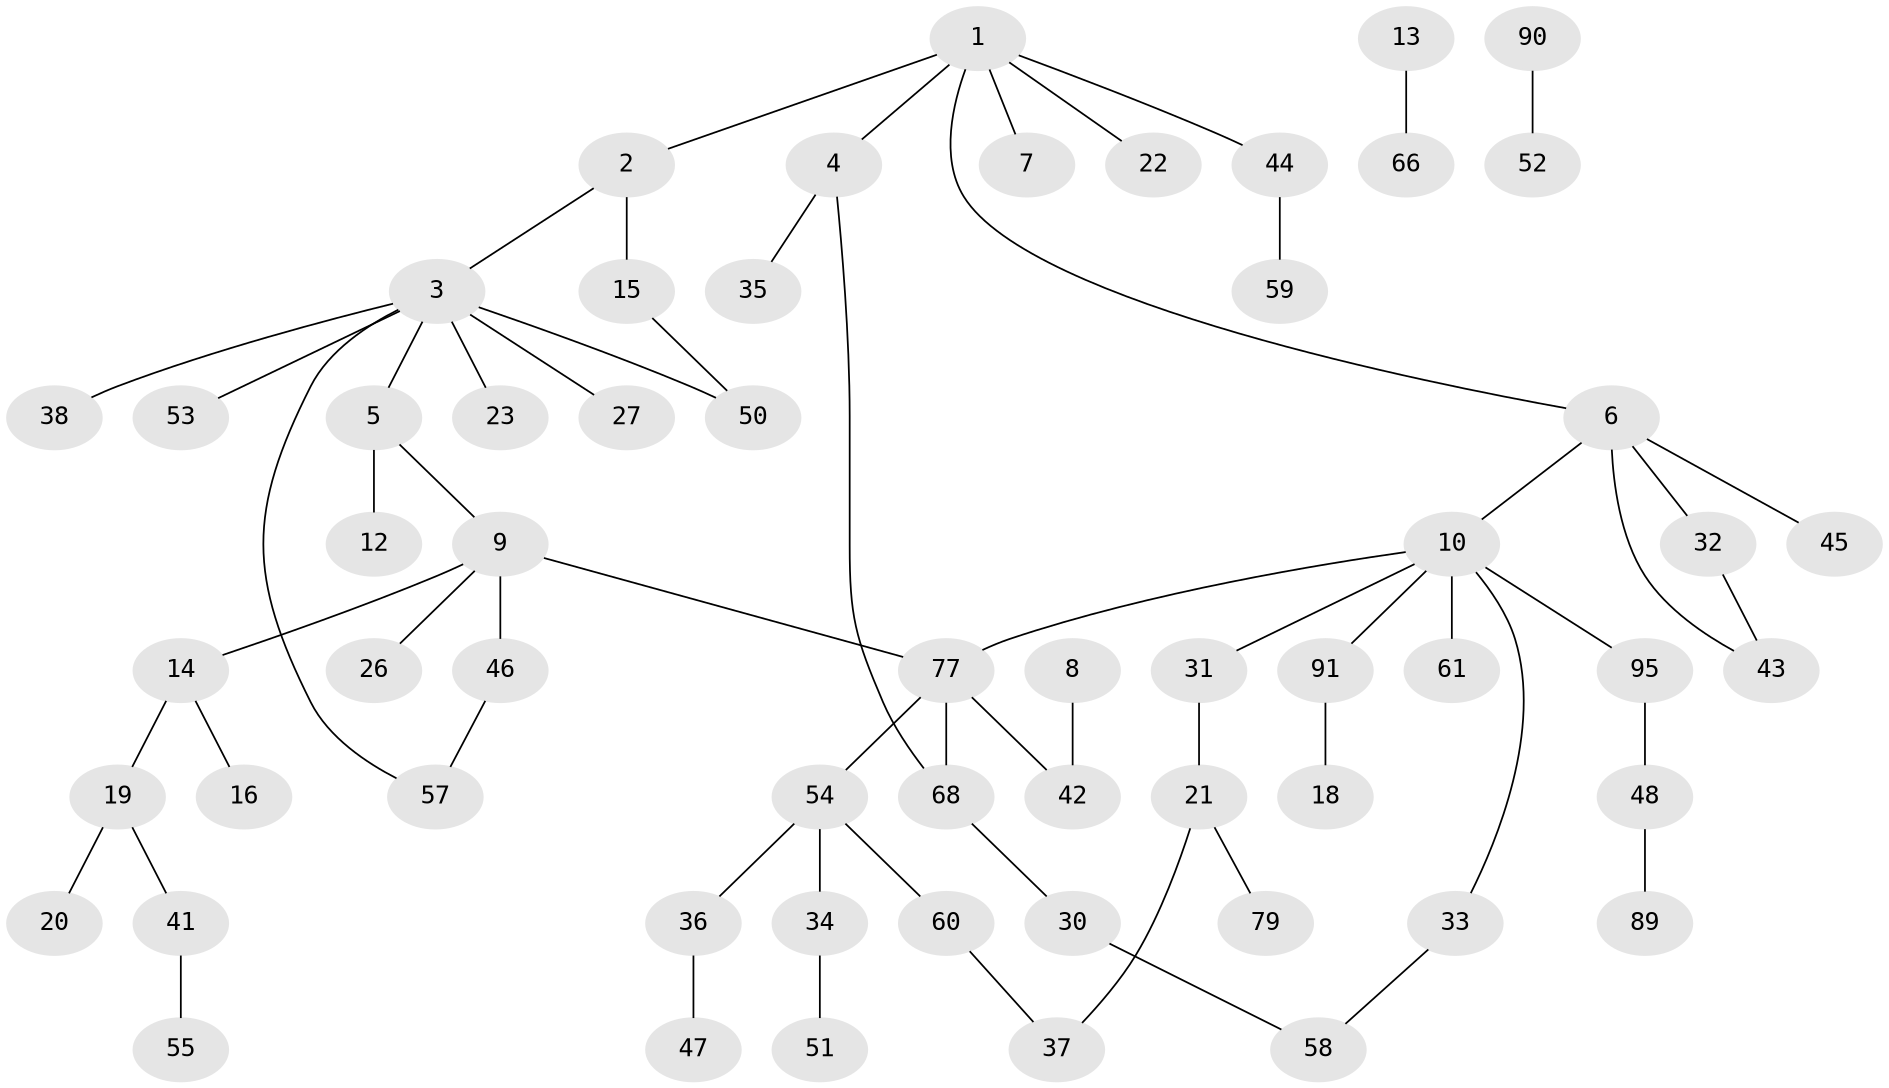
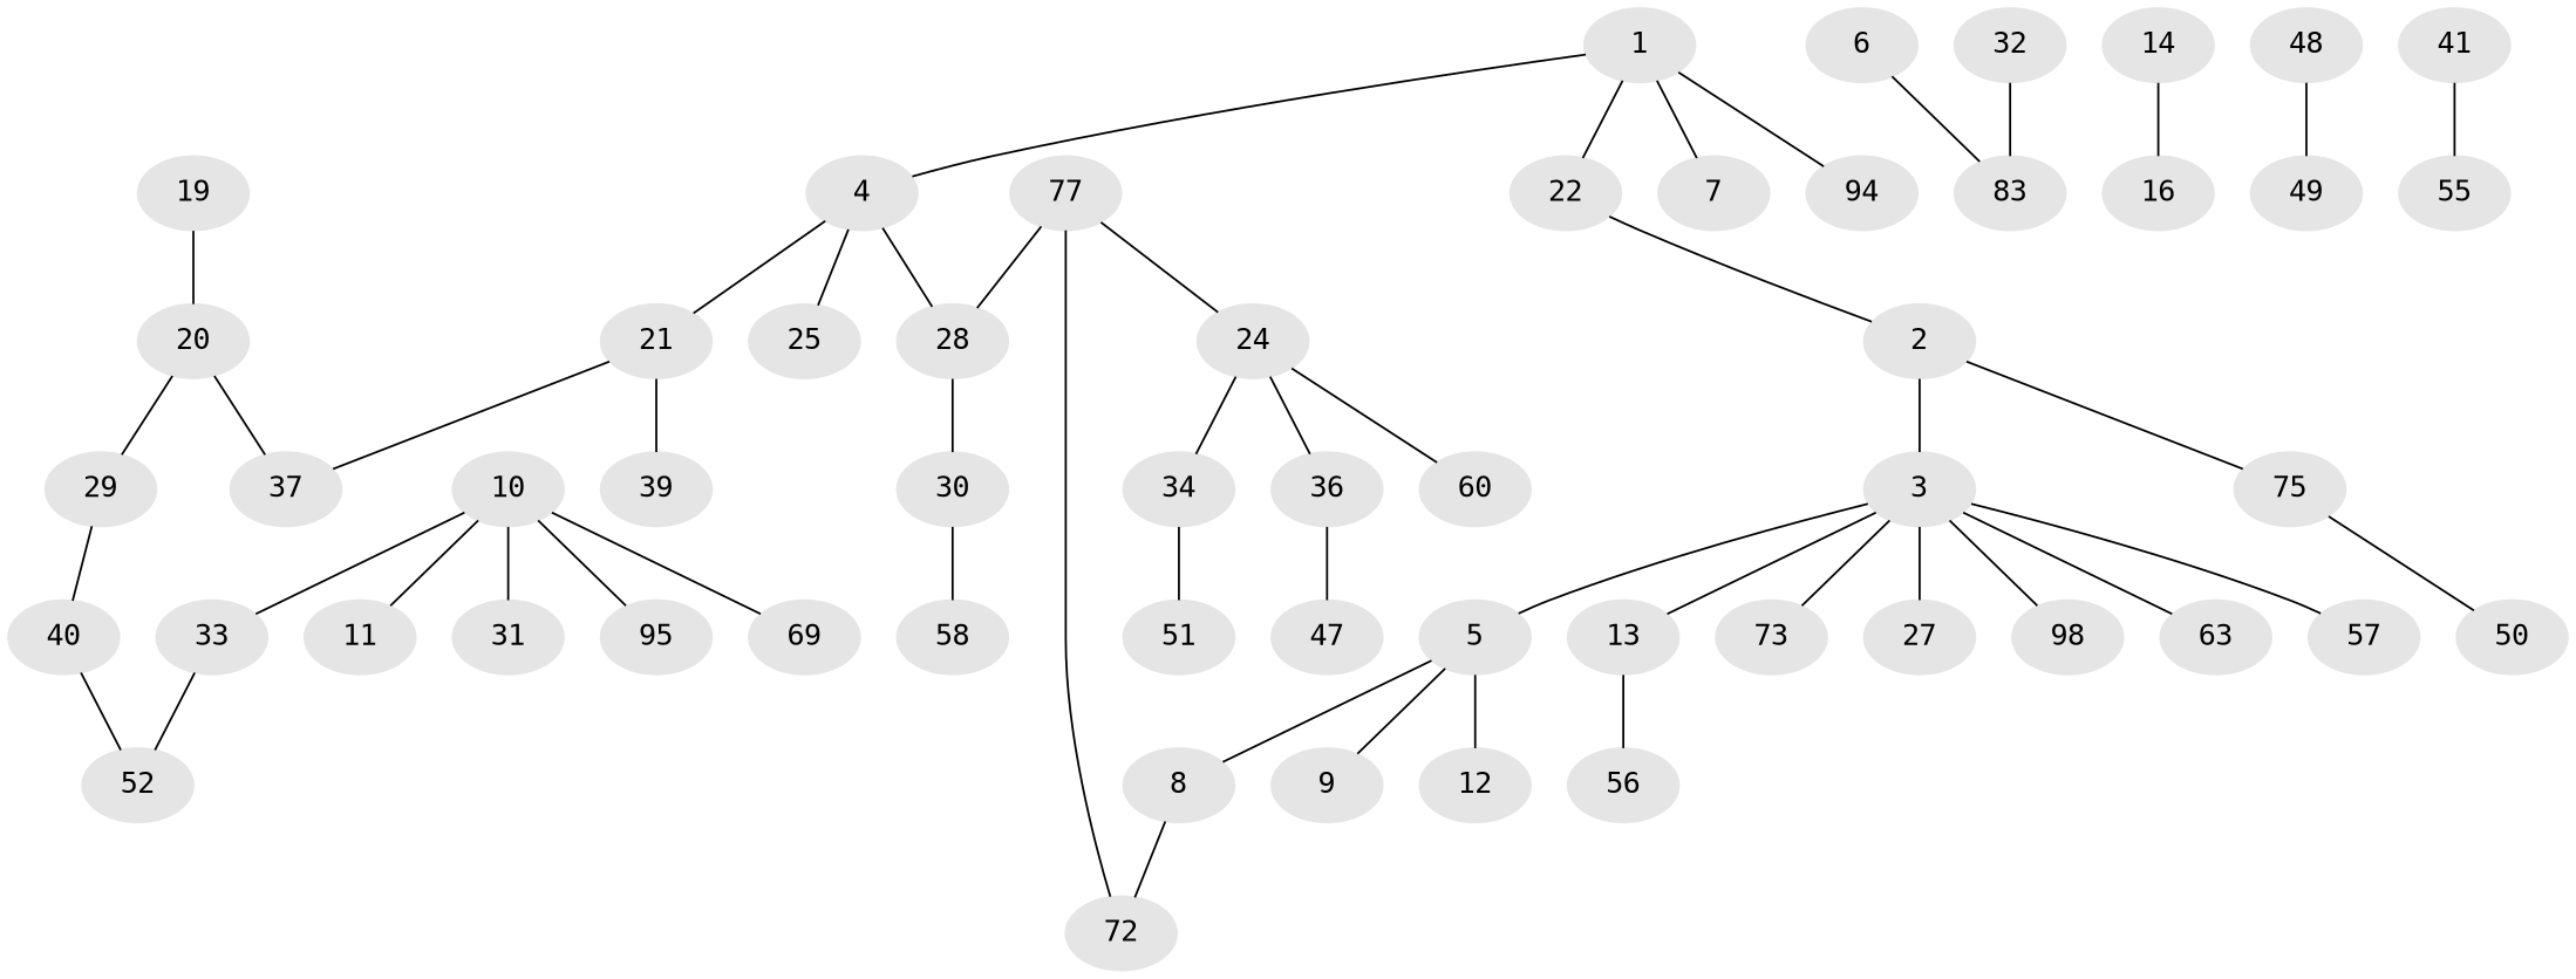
  graph {
    fontname="DejaVu Sans Mono"
    node [color=gray90 fontname="DejaVu Sans Mono" style=filled]
    edge [fontname="DejaVu Sans Mono"]
    1
    2
    4
    6
    7
    22
-   44
+   44 [label=94]
    3
-   15
+   15 [label=75]
    21
-   25 [label=35]
-   28 [label=68]
+   25
+   28
    10
    32
-   43
-   45
-   59
+   43 [label=83]
    5
    13
-   23
+   23 [label=73]
    27
-   38
-   53
+   38 [label=98]
+   53 [label=63]
    57
    50
    8
    9
    12
-   56 [label=66]
+   56
    37
-   39 [label=79]
+   39
    30
-   42
+   42 [label=72]
    14
    n35 [label=77]
-   26
-   46
-   11 [label=91]
+   11
    31
    33
    n41 [label=95]
-   61
+   61 [label=69]
    16
    19
-   24 [label=54]
-   18
+   24
    52
    48
    20
    41
    60
    34
    36
+   29
    55
-   40 [label=90]
+   40
    51
    47
    58
-   49 [label=89]
-   1 -- 2
+   49
+   22 -- 2
    1 -- 4
-   1 -- 6
    1 -- 7
    1 -- 22
    1 -- 44
    2 -- 3
    2 -- 15
-   31 -- 21
+   4 -- 21
    4 -- 25
    4 -- 28
-   6 -- 10
-   6 -- 32
    6 -- 43
-   6 -- 45
-   44 -- 59
    3 -- 5
-   3 -- 50
+   3 -- 13
    3 -- 23
    3 -- 27
    3 -- 38
    3 -- 53
    3 -- 57
    15 -- 50
    21 -- 37
    21 -- 39
    28 -- 30
-   10 -- n35
    10 -- 11
    10 -- 31
    10 -- 33
    10 -- n41
    10 -- 61
    32 -- 43
+   5 -- 8
    5 -- 9
    5 -- 12
    13 -- 56
    8 -- 42
-   9 -- 14
-   9 -- n35
-   9 -- 26
-   9 -- 46
    30 -- 58
    14 -- 16
-   14 -- 19
    n35 -- 28
    n35 -- 42
    n35 -- 24
-   46 -- 57
-   11 -- 18
-   33 -- 58
-   n41 -- 48
+   33 -- 52
    19 -- 20
-   19 -- 41
    24 -- 60
    24 -- 34
    24 -- 36
    48 -- 49
-   60 -- 37
+   20 -- 37
+   20 -- 29
    41 -- 55
    34 -- 51
    36 -- 47
+   29 -- 40
    40 -- 52
  }
